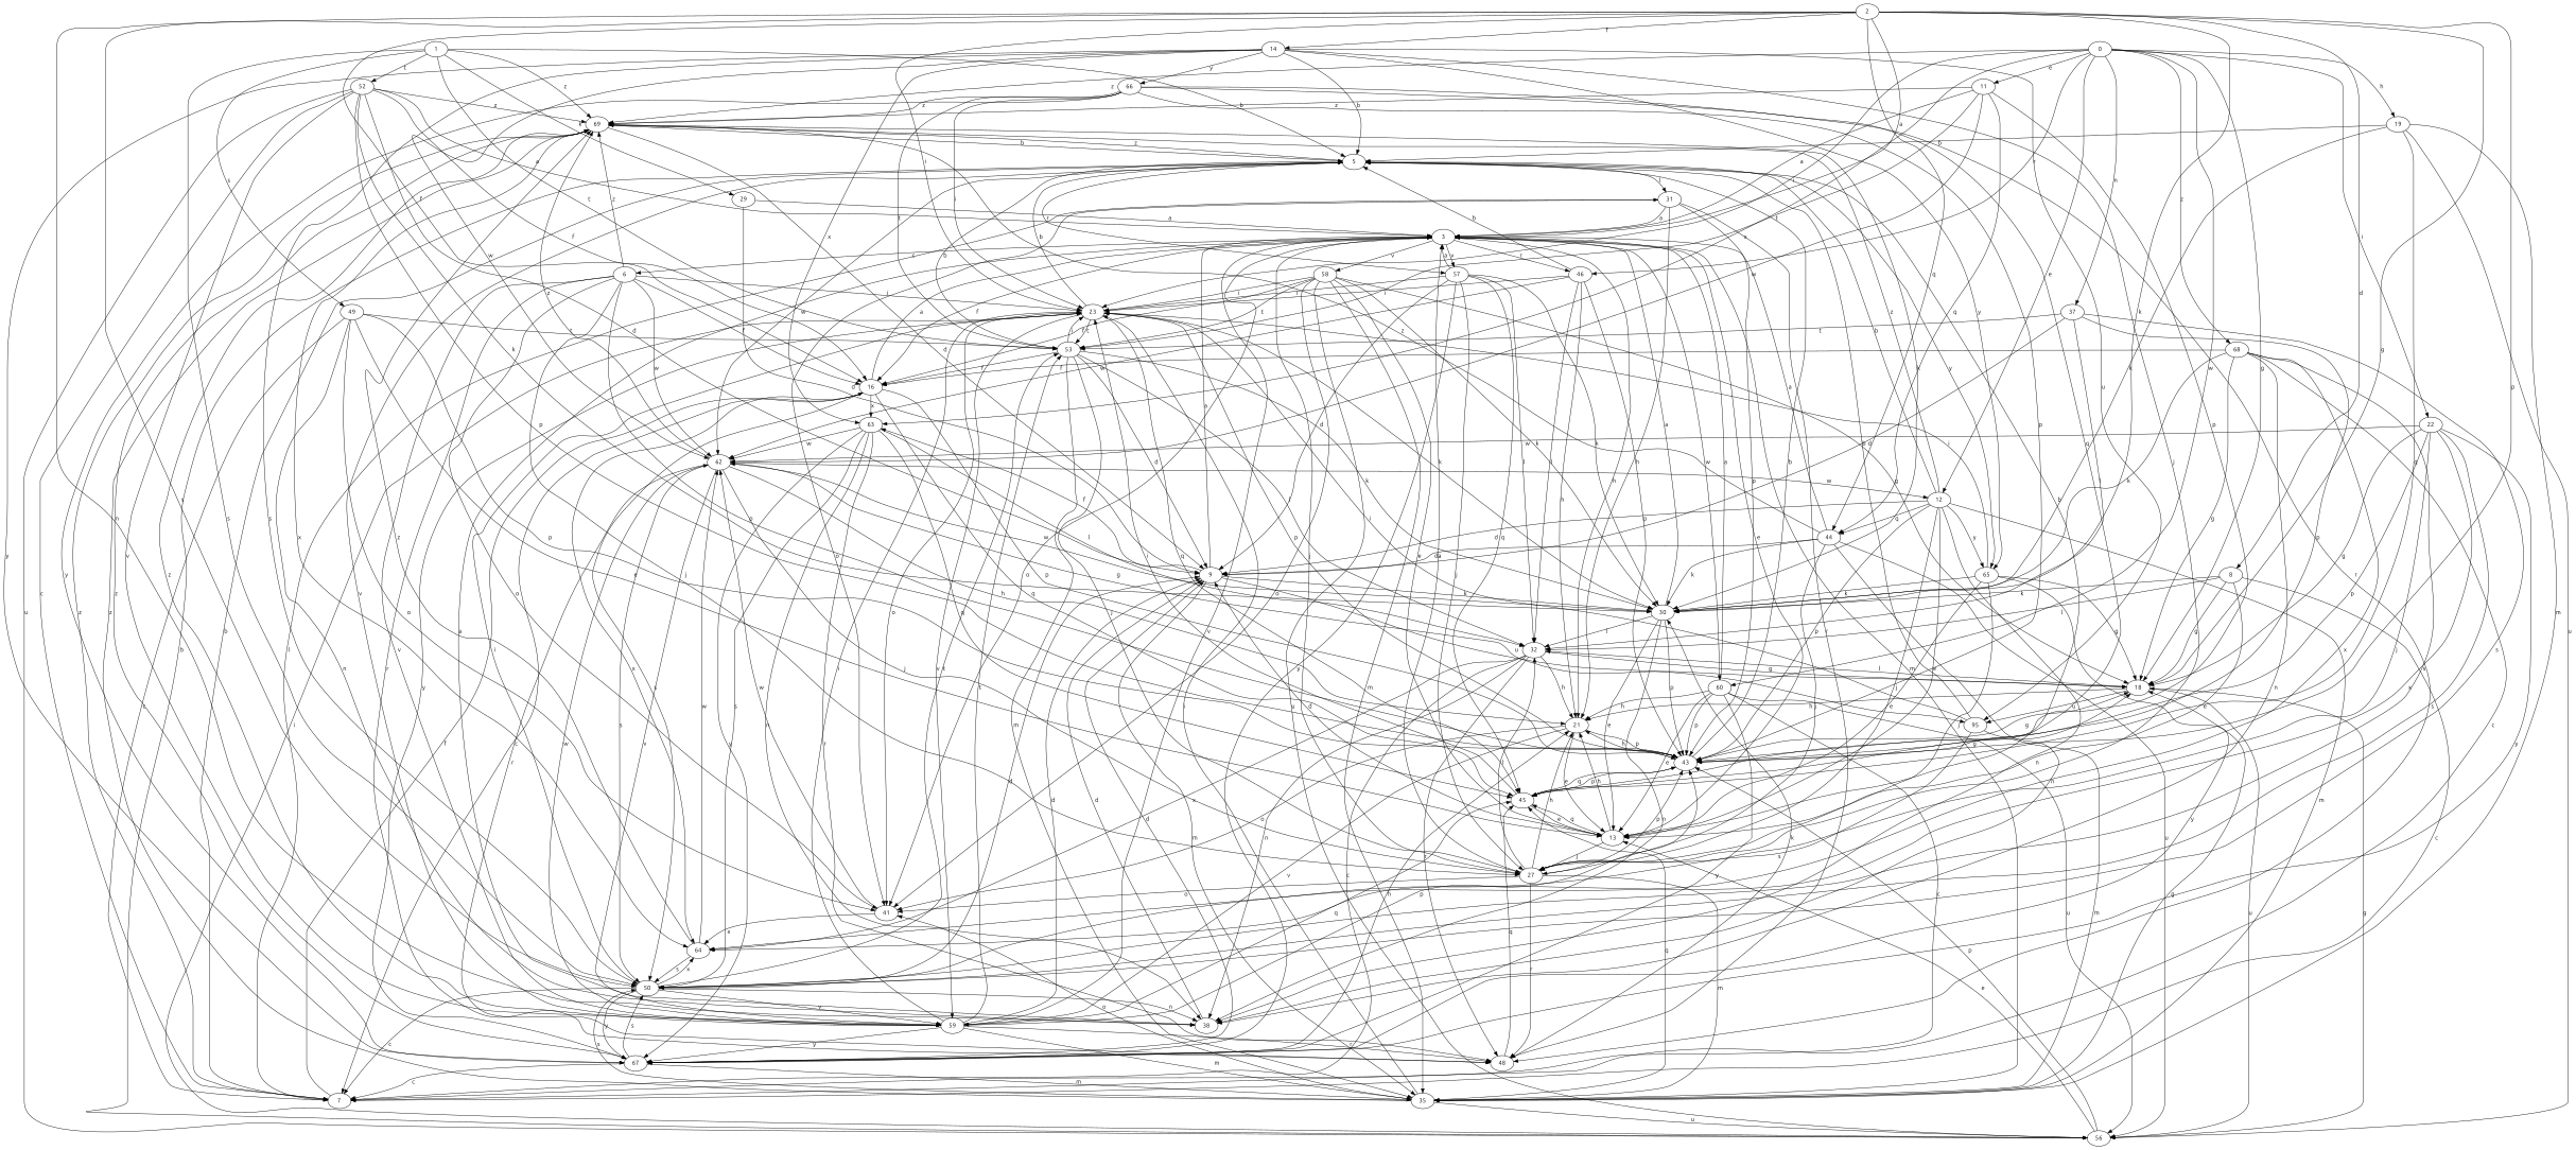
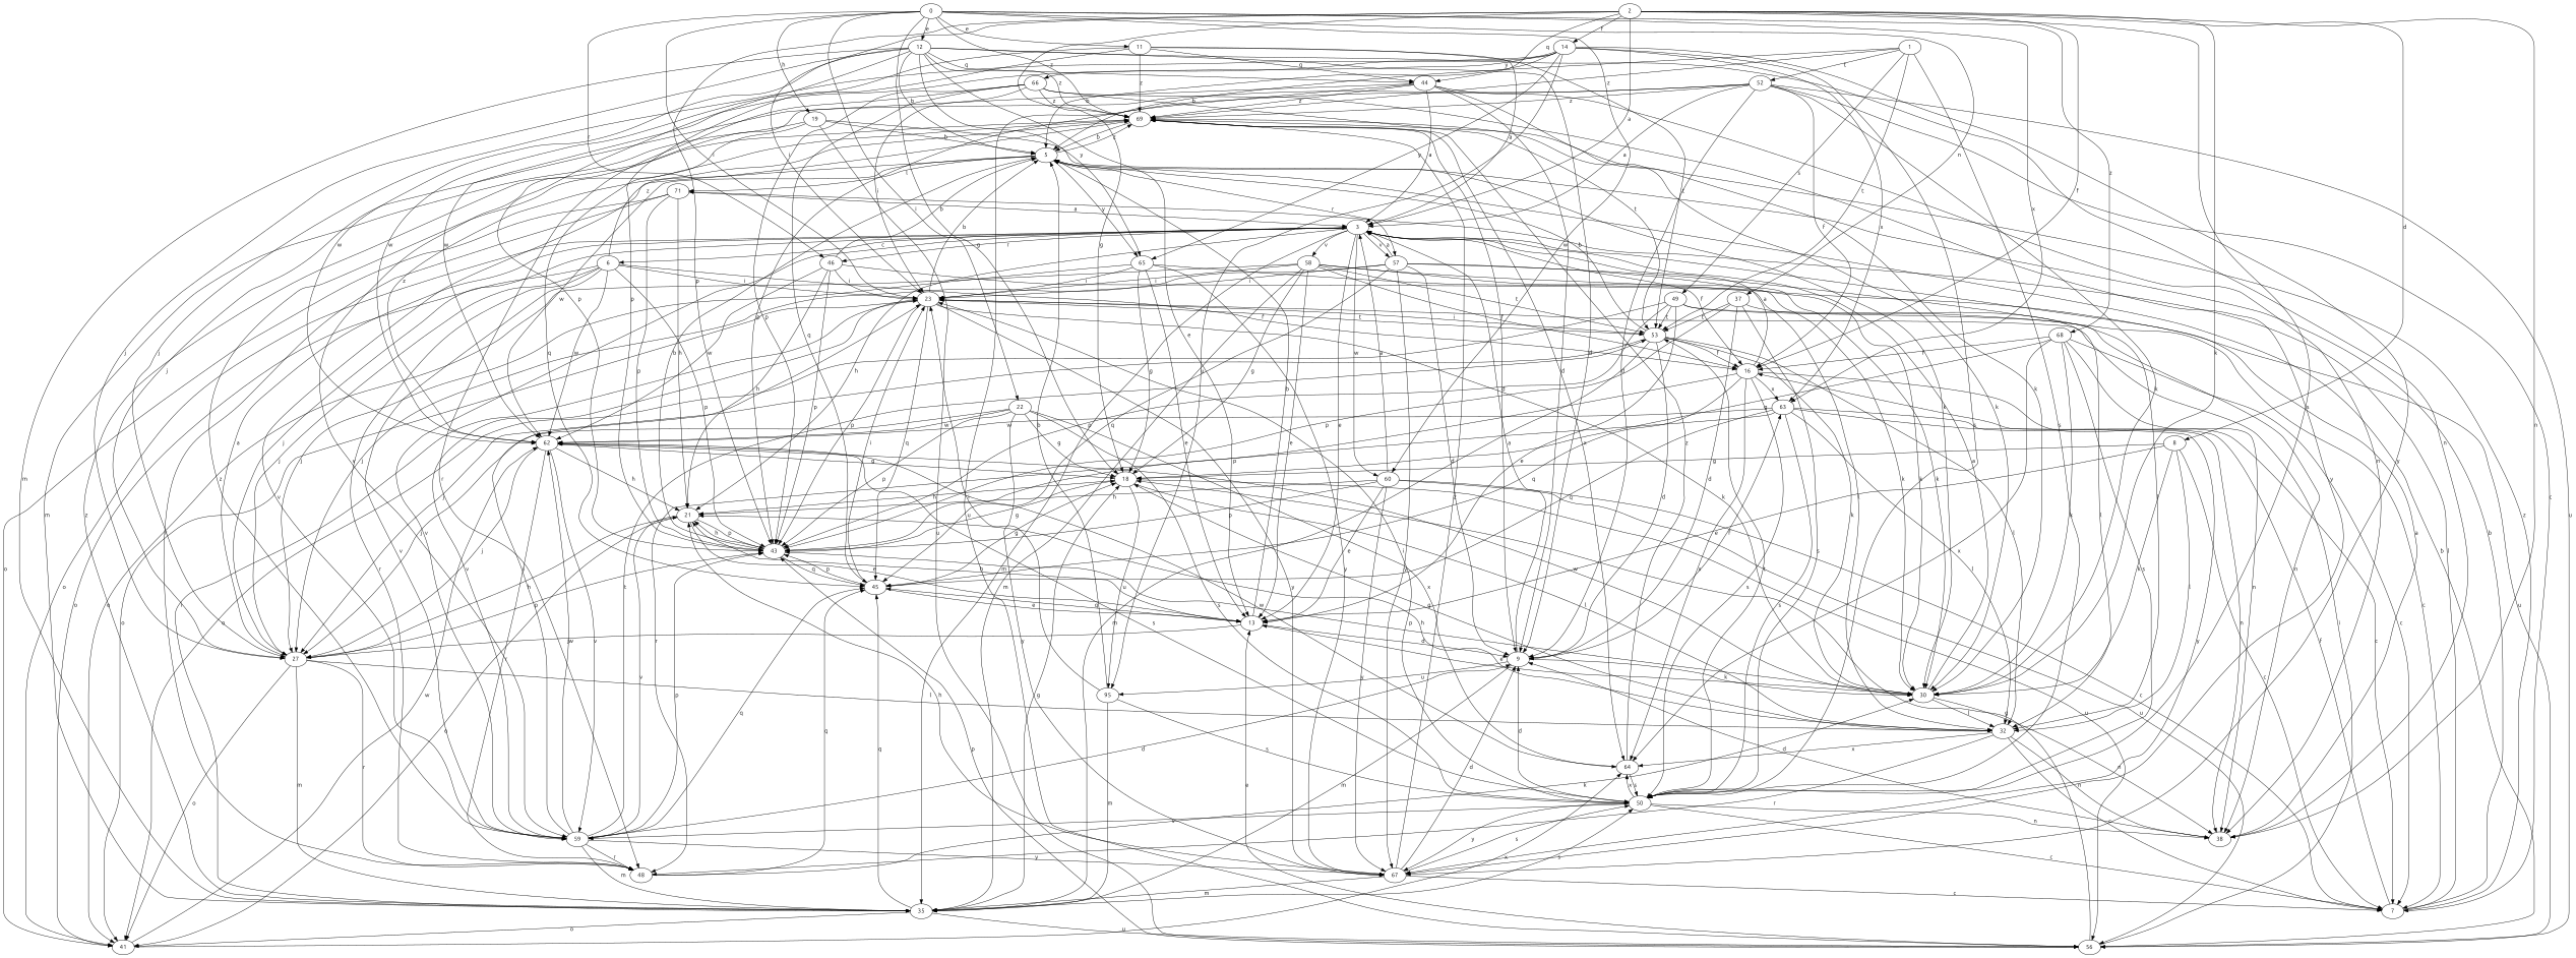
  strict digraph {
    fontname=Ubuntu
    node [fontname=Ubuntu]
    edge [fontname=Ubuntu]
    0
    11
    12
    18
    19
    22
    23
    37
    46
    60
    63
    68
    69
    53
    3
    43
    44
    62
    5
    38
    13
    27
    35
    65
    9
    21
    32
    n28 [label=95]
    56
    30
    45
    50
    67
    64
    41
    59
    7
    48
    16
    1
-   29
    49
    52
    57
-   31
+   31 [label=71]
    2
    8
    14
    6
    58
    66
    0 -> 11 [label=e]
    0 -> 12 [label=e]
    0 -> 18 [label=g]
    0 -> 19 [label=h]
    0 -> 22 [label=i]
    0 -> 23 [label=i]
    0 -> 37 [label=n]
    0 -> 46 [label=r]
    0 -> 60 [label=w]
    0 -> 63 [label=x]
    0 -> 68 [label=z]
    0 -> 69 [label=z]
    11 -> 69 [label=z]
    11 -> 53 [label=t]
    11 -> 3 [label=a]
    11 -> 43 [label=p]
    11 -> 44 [label=q]
    11 -> 62 [label=w]
    12 -> 69 [label=z]
    12 -> 43 [label=p]
    12 -> 44 [label=q]
-   62 -> 12 [label=w]
+   12 -> 62 [label=w]
    12 -> 5 [label=b]
    12 -> 38 [label=n]
    12 -> 13 [label=e]
    12 -> 27 [label=j]
    12 -> 35 [label=m]
    12 -> 65 [label=y]
    12 -> 9 [label=d]
    18 -> 21 [label=h]
    18 -> 32 [label=l]
    18 -> n28 [label=u]
    18 -> 56 [label=u]
    19 -> 5 [label=b]
    19 -> 35 [label=m]
    19 -> 56 [label=u]
    19 -> 30 [label=k]
    19 -> 45 [label=q]
    22 -> 18 [label=g]
    22 -> 43 [label=p]
    22 -> 62 [label=w]
    22 -> 27 [label=j]
    22 -> 50 [label=s]
    22 -> 67 [label=y]
    22 -> 64 [label=x]
    23 -> 53 [label=t]
    23 -> 43 [label=p]
    23 -> 5 [label=b]
    23 -> 30 [label=k]
    23 -> 45 [label=q]
    23 -> 67 [label=y]
    23 -> 41 [label=o]
    23 -> 59 [label=v]
    37 -> 53 [label=t]
    37 -> 43 [label=p]
    37 -> 9 [label=d]
    37 -> 32 [label=l]
    37 -> 50 [label=s]
    46 -> 23 [label=i]
    46 -> 43 [label=p]
    46 -> 62 [label=w]
    46 -> 5 [label=b]
    46 -> 21 [label=h]
    46 -> 32 [label=l]
    60 -> 3 [label=a]
    60 -> 43 [label=p]
    60 -> 13 [label=e]
    60 -> 21 [label=h]
    60 -> 56 [label=u]
    60 -> 67 [label=y]
    60 -> 7 [label=c]
    63 -> 62 [label=w]
    63 -> 38 [label=n]
    63 -> 32 [label=l]
    63 -> 45 [label=q]
    63 -> 50 [label=s]
    63 -> 67 [label=y]
    63 -> 48 [label=r]
    68 -> 18 [label=g]
    68 -> 38 [label=n]
    68 -> 30 [label=k]
    68 -> 50 [label=s]
    68 -> 64 [label=x]
    68 -> 7 [label=c]
    68 -> 16 [label=f]
    69 -> 5 [label=b]
    69 -> 9 [label=d]
    69 -> 30 [label=k]
    69 -> 64 [label=x]
    53 -> 23 [label=i]
    53 -> 5 [label=b]
    53 -> 27 [label=j]
    53 -> 35 [label=m]
    53 -> 9 [label=d]
    53 -> 32 [label=l]
    53 -> 30 [label=k]
    53 -> 16 [label=f]
    3 -> 46 [label=r]
    3 -> 60 [label=w]
    3 -> 13 [label=e]
    3 -> 27 [label=j]
    3 -> 35 [label=m]
    3 -> 21 [label=h]
    3 -> 41 [label=o]
    3 -> 59 [label=v]
    3 -> 16 [label=f]
    3 -> 57 [label=v]
    3 -> 6 [label=c]
    3 -> 58 [label=v]
    43 -> 18 [label=g]
    43 -> 5 [label=b]
    43 -> 21 [label=h]
    43 -> 45 [label=q]
    44 -> 69 [label=z]
    44 -> 3 [label=a]
    44 -> 38 [label=n]
    44 -> 27 [label=j]
    44 -> 9 [label=d]
    44 -> 56 [label=u]
    44 -> 30 [label=k]
    62 -> 18 [label=g]
    62 -> 69 [label=z]
    62 -> 27 [label=j]
    62 -> 21 [label=h]
    62 -> 50 [label=s]
    62 -> 59 [label=v]
    62 -> 48 [label=r]
    5 -> 69 [label=z]
    5 -> 62 [label=w]
    5 -> 65 [label=y]
    5 -> 59 [label=v]
    5 -> 57 [label=r]
    5 -> 31 [label=l]
    38 -> 3 [label=a]
    38 -> 9 [label=d]
    13 -> 5 [label=b]
    13 -> 27 [label=j]
    13 -> 9 [label=d]
    13 -> 21 [label=h]
    13 -> 45 [label=q]
    27 -> 3 [label=a]
    27 -> 43 [label=p]
    27 -> 35 [label=m]
    27 -> 21 [label=h]
    27 -> 32 [label=l]
    27 -> 41 [label=o]
    27 -> 48 [label=r]
    35 -> 18 [label=g]
    35 -> 23 [label=i]
    35 -> 69 [label=z]
    35 -> 56 [label=u]
    35 -> 45 [label=q]
    35 -> 50 [label=s]
    35 -> 41 [label=o]
    65 -> 18 [label=g]
    65 -> 23 [label=i]
    65 -> 13 [label=e]
    65 -> 27 [label=j]
    65 -> 30 [label=k]
    65 -> 67 [label=y]
    9 -> 63 [label=f]
    9 -> 3 [label=a]
    9 -> 35 [label=m]
    9 -> n28 [label=u]
    9 -> 30 [label=k]
    21 -> 43 [label=p]
    21 -> 13 [label=e]
    21 -> 41 [label=o]
    21 -> 59 [label=v]
    32 -> 18 [label=g]
    32 -> 38 [label=n]
    32 -> 21 [label=h]
    32 -> 64 [label=x]
    32 -> 7 [label=c]
    32 -> 48 [label=r]
    n28 -> 23 [label=i]
    n28 -> 5 [label=b]
    n28 -> 35 [label=m]
    n28 -> 50 [label=s]
    56 -> 18 [label=g]
    56 -> 23 [label=i]
    56 -> 43 [label=p]
    56 -> 5 [label=b]
    56 -> 13 [label=e]
    30 -> 3 [label=a]
    30 -> 43 [label=p]
    30 -> 62 [label=w]
    30 -> 38 [label=n]
    30 -> 13 [label=e]
    30 -> 32 [label=l]
    45 -> 18 [label=g]
    45 -> 23 [label=i]
    45 -> 43 [label=p]
    45 -> 13 [label=e]
    50 -> 23 [label=i]
    50 -> 53 [label=t]
    50 -> 38 [label=n]
    50 -> 9 [label=d]
    50 -> 67 [label=y]
    50 -> 64 [label=x]
    50 -> 59 [label=v]
    50 -> 7 [label=c]
    67 -> 69 [label=z]
    67 -> 35 [label=m]
    67 -> 9 [label=d]
    67 -> 21 [label=h]
    67 -> 50 [label=s]
    67 -> 7 [label=c]
    64 -> 69 [label=z]
    64 -> 62 [label=w]
    64 -> 50 [label=s]
    41 -> 62 [label=w]
    41 -> 64 [label=x]
    59 -> 23 [label=i]
    59 -> 69 [label=z]
    59 -> 53 [label=t]
    59 -> 43 [label=p]
    59 -> 62 [label=w]
    59 -> 35 [label=m]
    59 -> 9 [label=d]
    59 -> 45 [label=q]
    59 -> 67 [label=y]
    59 -> 48 [label=r]
-   69 -> 7 [label=z]
+   7 -> 69 [label=z]
    7 -> 5 [label=b]
    7 -> 16 [label=f]
    7 -> 31 [label=l]
    48 -> 30 [label=k]
    48 -> 45 [label=q]
    16 -> 63 [label=x]
    16 -> 3 [label=a]
    16 -> 43 [label=p]
    16 -> 45 [label=q]
    16 -> 50 [label=s]
    16 -> 64 [label=x]
    16 -> 7 [label=c]
    1 -> 69 [label=z]
    1 -> 53 [label=t]
    1 -> 5 [label=b]
    1 -> 50 [label=s]
-   1 -> 29 [label=k]
    1 -> 49 [label=s]
    1 -> 52 [label=t]
-   29 -> 3 [label=a]
-   29 -> 9 [label=d]
    49 -> 53 [label=t]
    49 -> 43 [label=p]
    49 -> 38 [label=n]
    49 -> 13 [label=e]
    49 -> 41 [label=o]
    49 -> 7 [label=c]
    52 -> 69 [label=z]
    52 -> 3 [label=a]
    52 -> 43 [label=p]
    52 -> 9 [label=d]
    52 -> 56 [label=u]
    52 -> 30 [label=k]
    52 -> 59 [label=v]
    52 -> 7 [label=c]
    52 -> 16 [label=f]
    57 -> 23 [label=i]
    57 -> 3 [label=a]
    57 -> 27 [label=j]
    57 -> 9 [label=d]
    57 -> 32 [label=l]
    57 -> 30 [label=k]
    57 -> 45 [label=q]
    57 -> 67 [label=y]
    31 -> 3 [label=a]
    31 -> 43 [label=p]
    31 -> 21 [label=h]
    31 -> 41 [label=o]
    31 -> 48 [label=r]
    2 -> 18 [label=g]
    2 -> 23 [label=i]
    2 -> 3 [label=a]
    2 -> 43 [label=p]
    2 -> 44 [label=q]
    2 -> 38 [label=n]
    2 -> 30 [label=k]
    2 -> 50 [label=s]
    2 -> 16 [label=f]
    2 -> 8 [label=d]
    2 -> 14 [label=f]
    8 -> 18 [label=g]
    8 -> 13 [label=e]
    8 -> 32 [label=l]
    8 -> 30 [label=k]
    8 -> 7 [label=c]
    14 -> 63 [label=x]
    14 -> 62 [label=w]
    14 -> 5 [label=b]
    14 -> 27 [label=j]
    14 -> 65 [label=y]
    14 -> n28 [label=u]
    14 -> 50 [label=s]
    14 -> 67 [label=y]
    14 -> 66 [label=y]
    6 -> 23 [label=i]
    6 -> 69 [label=z]
    6 -> 43 [label=p]
    6 -> 62 [label=w]
    6 -> 27 [label=j]
    6 -> 41 [label=o]
    6 -> 59 [label=v]
    6 -> 48 [label=r]
    6 -> 16 [label=f]
    58 -> 18 [label=g]
    58 -> 23 [label=i]
    58 -> 53 [label=t]
    58 -> 13 [label=e]
    58 -> 35 [label=m]
    58 -> 56 [label=u]
    58 -> 30 [label=k]
    58 -> 41 [label=o]
    58 -> 16 [label=f]
    66 -> 23 [label=i]
    66 -> 69 [label=z]
    66 -> 53 [label=t]
    66 -> 43 [label=p]
    66 -> 45 [label=q]
    66 -> 67 [label=y]
    66 -> 48 [label=r]
  }
